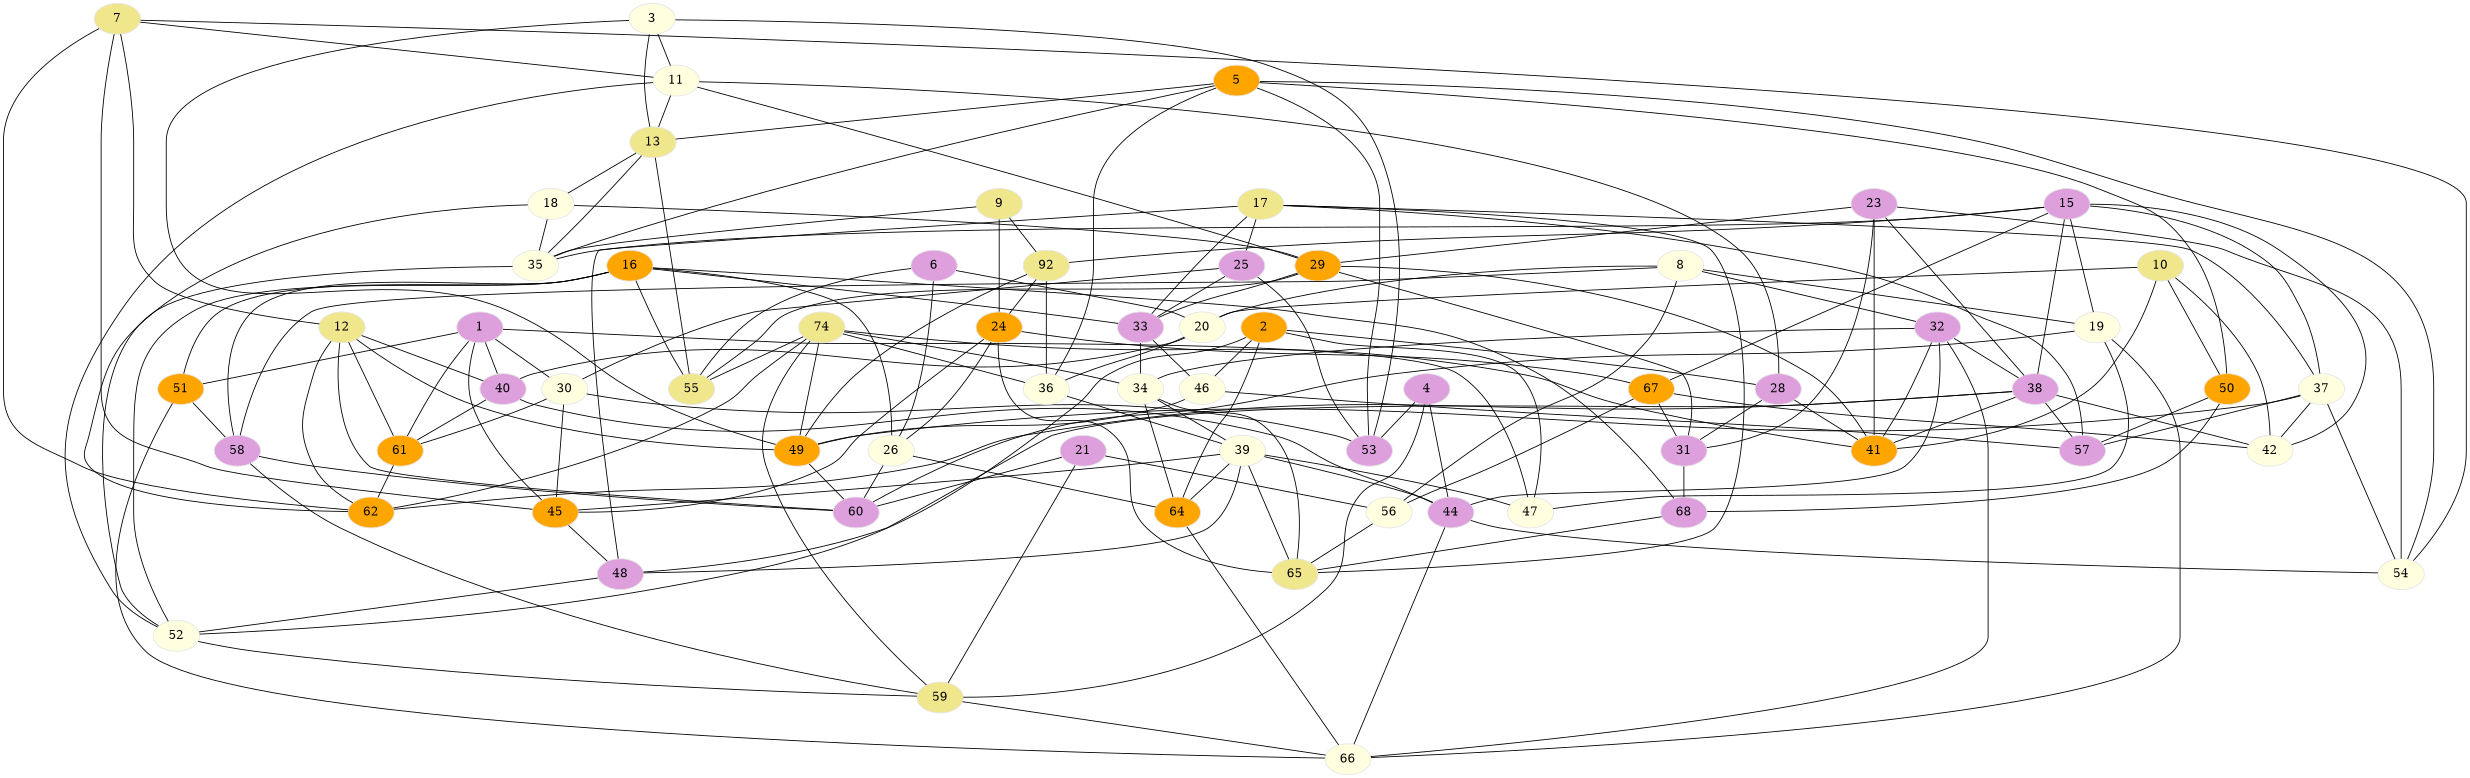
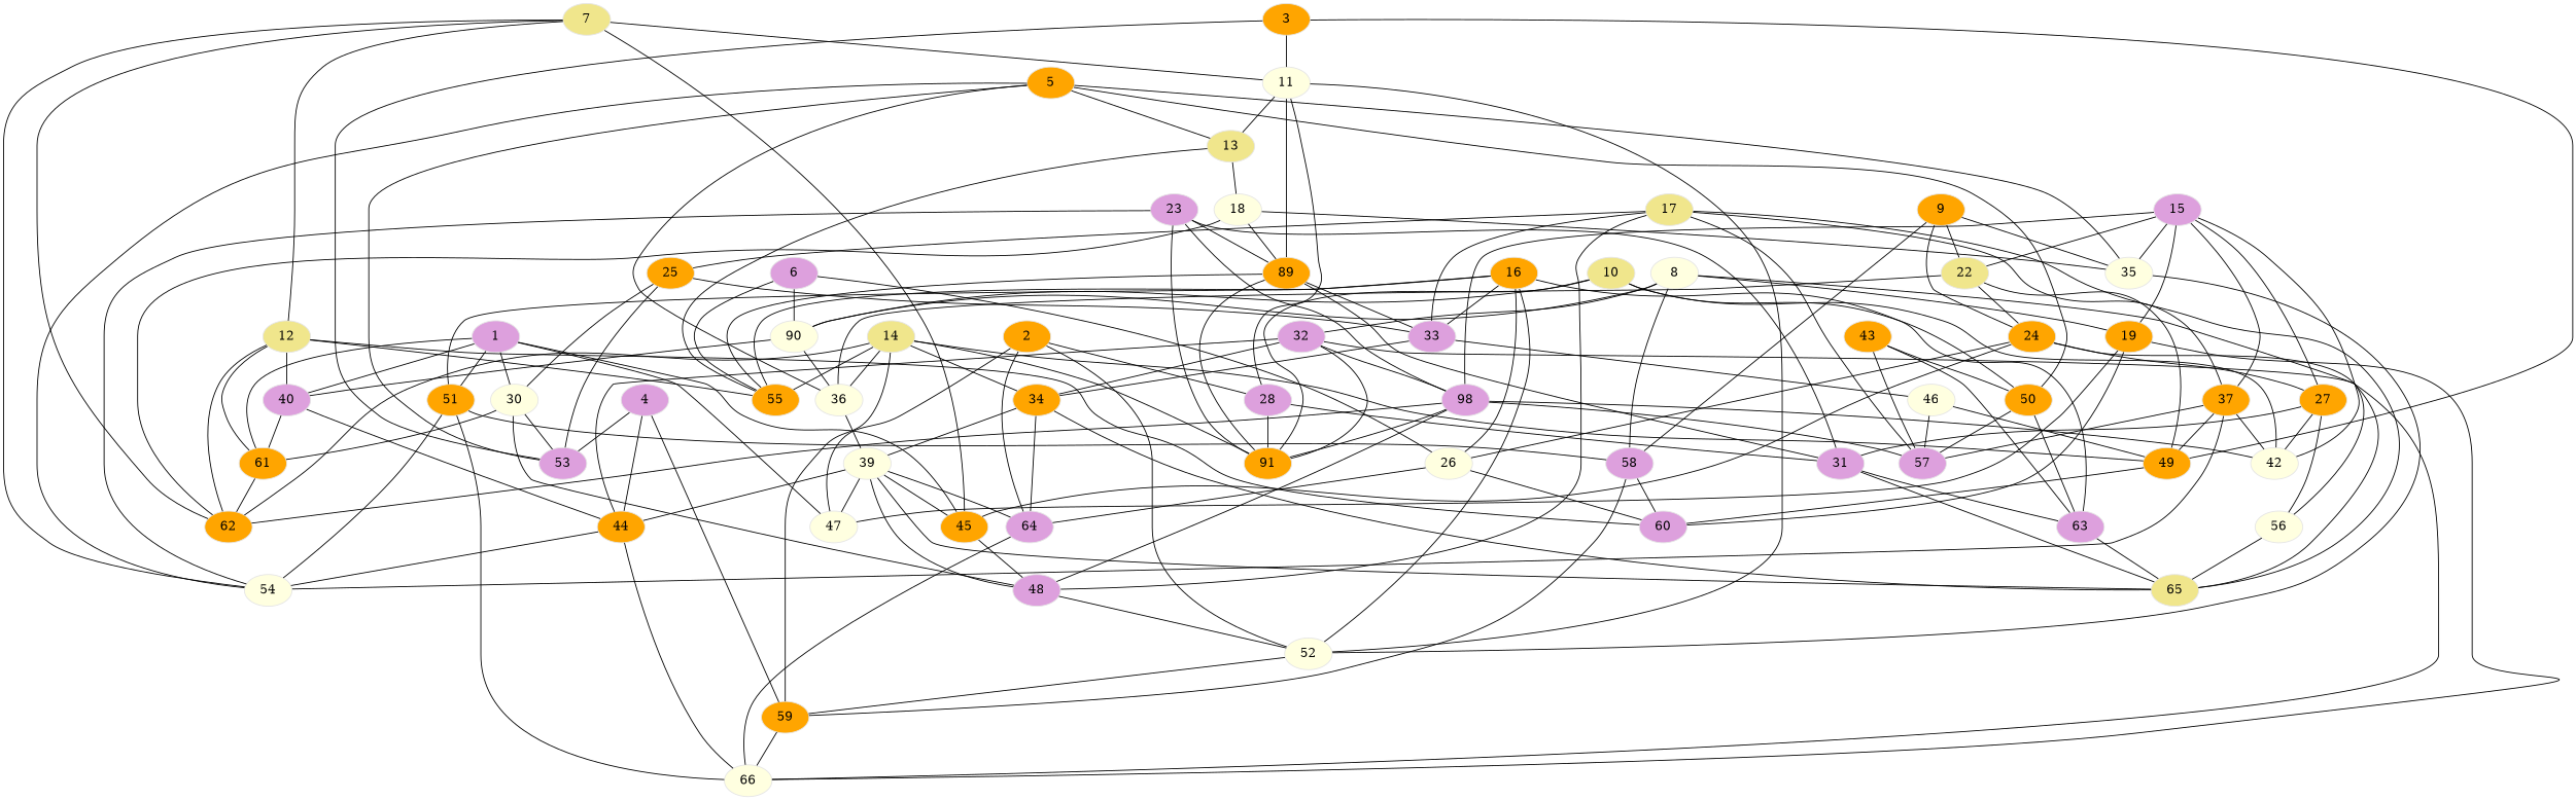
  graph {
    node [color=gray90 fillcolor=plum style=filled]
    edge [weight=1.0]
    30 [fillcolor=lightyellow]
    1
    40
    45 [fillcolor=orange]
    47 [fillcolor=lightyellow]
    51 [fillcolor=orange]
    61 [fillcolor=orange]
    53
    48
-   44
+   44 [fillcolor=orange]
    54 [fillcolor=lightyellow]
    58
    66 [fillcolor=lightyellow]
    62 [fillcolor=orange]
    2 [fillcolor=orange]
    28
    46 [fillcolor=lightyellow]
    52 [fillcolor=lightyellow]
-   64 [fillcolor=orange]
-   41 [fillcolor=orange]
+   64
+   41 [fillcolor=orange label=91]
    31
    49 [fillcolor=orange]
    57
-   59 [fillcolor=khaki]
-   3 [fillcolor=lightyellow]
+   59 [fillcolor=orange]
+   3 [fillcolor=orange]
    11 [fillcolor=lightyellow]
    13 [fillcolor=khaki]
-   29 [fillcolor=orange]
+   29 [fillcolor=orange label=89]
    35 [fillcolor=lightyellow]
-   55 [fillcolor=khaki]
+   55 [fillcolor=orange]
    18 [fillcolor=lightyellow]
    60
    4
    5 [fillcolor=orange]
    36 [fillcolor=lightyellow]
    50 [fillcolor=orange]
    39 [fillcolor=lightyellow]
-   63 [label=68]
-   20 [fillcolor=lightyellow]
+   63
+   20 [fillcolor=lightyellow label=90]
    6
    26 [fillcolor=lightyellow]
    7 [fillcolor=khaki]
    12 [fillcolor=khaki]
    8 [fillcolor=lightyellow]
-   19 [fillcolor=lightyellow]
+   19 [fillcolor=orange]
    32
    56 [fillcolor=lightyellow]
-   34 [fillcolor=lightyellow]
-   38
+   34 [fillcolor=orange]
+   38 [label=98]
    65 [fillcolor=khaki]
-   9 [fillcolor=khaki]
-   22 [fillcolor=khaki label=92]
+   9 [fillcolor=orange]
+   22 [fillcolor=khaki]
    24 [fillcolor=orange]
-   27 [fillcolor=orange label=67]
+   27 [fillcolor=orange]
    10 [fillcolor=khaki]
    42 [fillcolor=lightyellow]
    33
-   14 [fillcolor=khaki label=74]
+   14 [fillcolor=khaki]
    15
-   37 [fillcolor=lightyellow]
+   37 [fillcolor=orange]
    16 [fillcolor=orange]
    17 [fillcolor=khaki]
-   25
-   21
+   25 [fillcolor=orange]
    23
+   43 [fillcolor=orange]
    30 -- 61 [weight=2.0]
    30 -- 53
-   30 -- 45
+   30 -- 48
    1 -- 30
    1 -- 40
    1 -- 45
    1 -- 47
    1 -- 51
    1 -- 61
    40 -- 61
    40 -- 44
    45 -- 48
+   51 -- 54
    51 -- 58 [weight=2.0]
    51 -- 66
    61 -- 62
    48 -- 52
    44 -- 54
    44 -- 66
    58 -- 59
    58 -- 60
    2 -- 47
    2 -- 28
-   2 -- 46 [weight=2.0]
    2 -- 52
    2 -- 64
    28 -- 41
    28 -- 31
    46 -- 49
    46 -- 57
    52 -- 59
    64 -- 66
    31 -- 63
+   31 -- 65
    49 -- 60
    59 -- 66
    3 -- 53
    3 -- 49
    3 -- 11
-   3 -- 13
    11 -- 28
    11 -- 52
    11 -- 13
    11 -- 29
-   13 -- 35
    13 -- 55
    13 -- 18
    29 -- 41
    29 -- 31
    29 -- 55
    29 -- 33
    35 -- 52
    18 -- 62
    18 -- 29
    18 -- 35
    4 -- 53 [weight=2.0]
    4 -- 44
    4 -- 59
    5 -- 53
    5 -- 54
    5 -- 13
    5 -- 35
    5 -- 36
    5 -- 50
    36 -- 39
    50 -- 57
    50 -- 63 [weight=2.0]
    39 -- 45
    39 -- 47
    39 -- 48
    39 -- 44
    39 -- 64
    39 -- 65
    63 -- 65
    20 -- 40 [weight=2.0]
    20 -- 36
    6 -- 55
    6 -- 20
    6 -- 26
    26 -- 64 [weight=2.0]
    26 -- 60
    7 -- 45 [weight=2.0]
    7 -- 54
    7 -- 62
    7 -- 11
    7 -- 12
    12 -- 40
    12 -- 61
    12 -- 62
-   12 -- 49
+   12 -- 55
    12 -- 60
    8 -- 58
    8 -- 20
    8 -- 19
    8 -- 32
    8 -- 56
    19 -- 47
    19 -- 66
    19 -- 60
    32 -- 44
    32 -- 66
    32 -- 41
    32 -- 34
    32 -- 38
    56 -- 65 [weight=2.0]
    34 -- 64
    34 -- 39
    34 -- 65
    38 -- 48
    38 -- 62
    38 -- 41
    38 -- 57
    38 -- 42
-   16 -- 58
+   9 -- 58
    9 -- 35
    9 -- 22
    9 -- 24
    22 -- 49
    22 -- 36 [weight=2.0]
    22 -- 24
    24 -- 45
    24 -- 26
    24 -- 65
    24 -- 27
    27 -- 31
    27 -- 56
    27 -- 42 [weight=2.0]
    10 -- 41
    10 -- 50
    10 -- 20
    10 -- 42
    33 -- 46
    33 -- 34
    14 -- 62
    14 -- 41 [weight=2.0]
    14 -- 49
    14 -- 59
    14 -- 55
    14 -- 36
    14 -- 34
    15 -- 35
    15 -- 19 [weight=2.0]
    15 -- 38
    15 -- 22
    15 -- 27
    15 -- 42
    15 -- 37
    37 -- 54
    37 -- 49
    37 -- 57
    37 -- 42
    16 -- 51
    16 -- 52
    16 -- 55
    16 -- 63
    16 -- 26
    16 -- 33
    17 -- 48
    17 -- 57
    17 -- 65
    17 -- 33
    17 -- 37
    17 -- 25
    25 -- 30
    25 -- 53
    25 -- 33
-   21 -- 59
-   21 -- 60
-   21 -- 56 [weight=2.0]
    23 -- 54
    23 -- 41
    23 -- 31
    23 -- 29 [weight=2.0]
    23 -- 38
+   43 -- 57
+   43 -- 50
+   43 -- 63
  }
